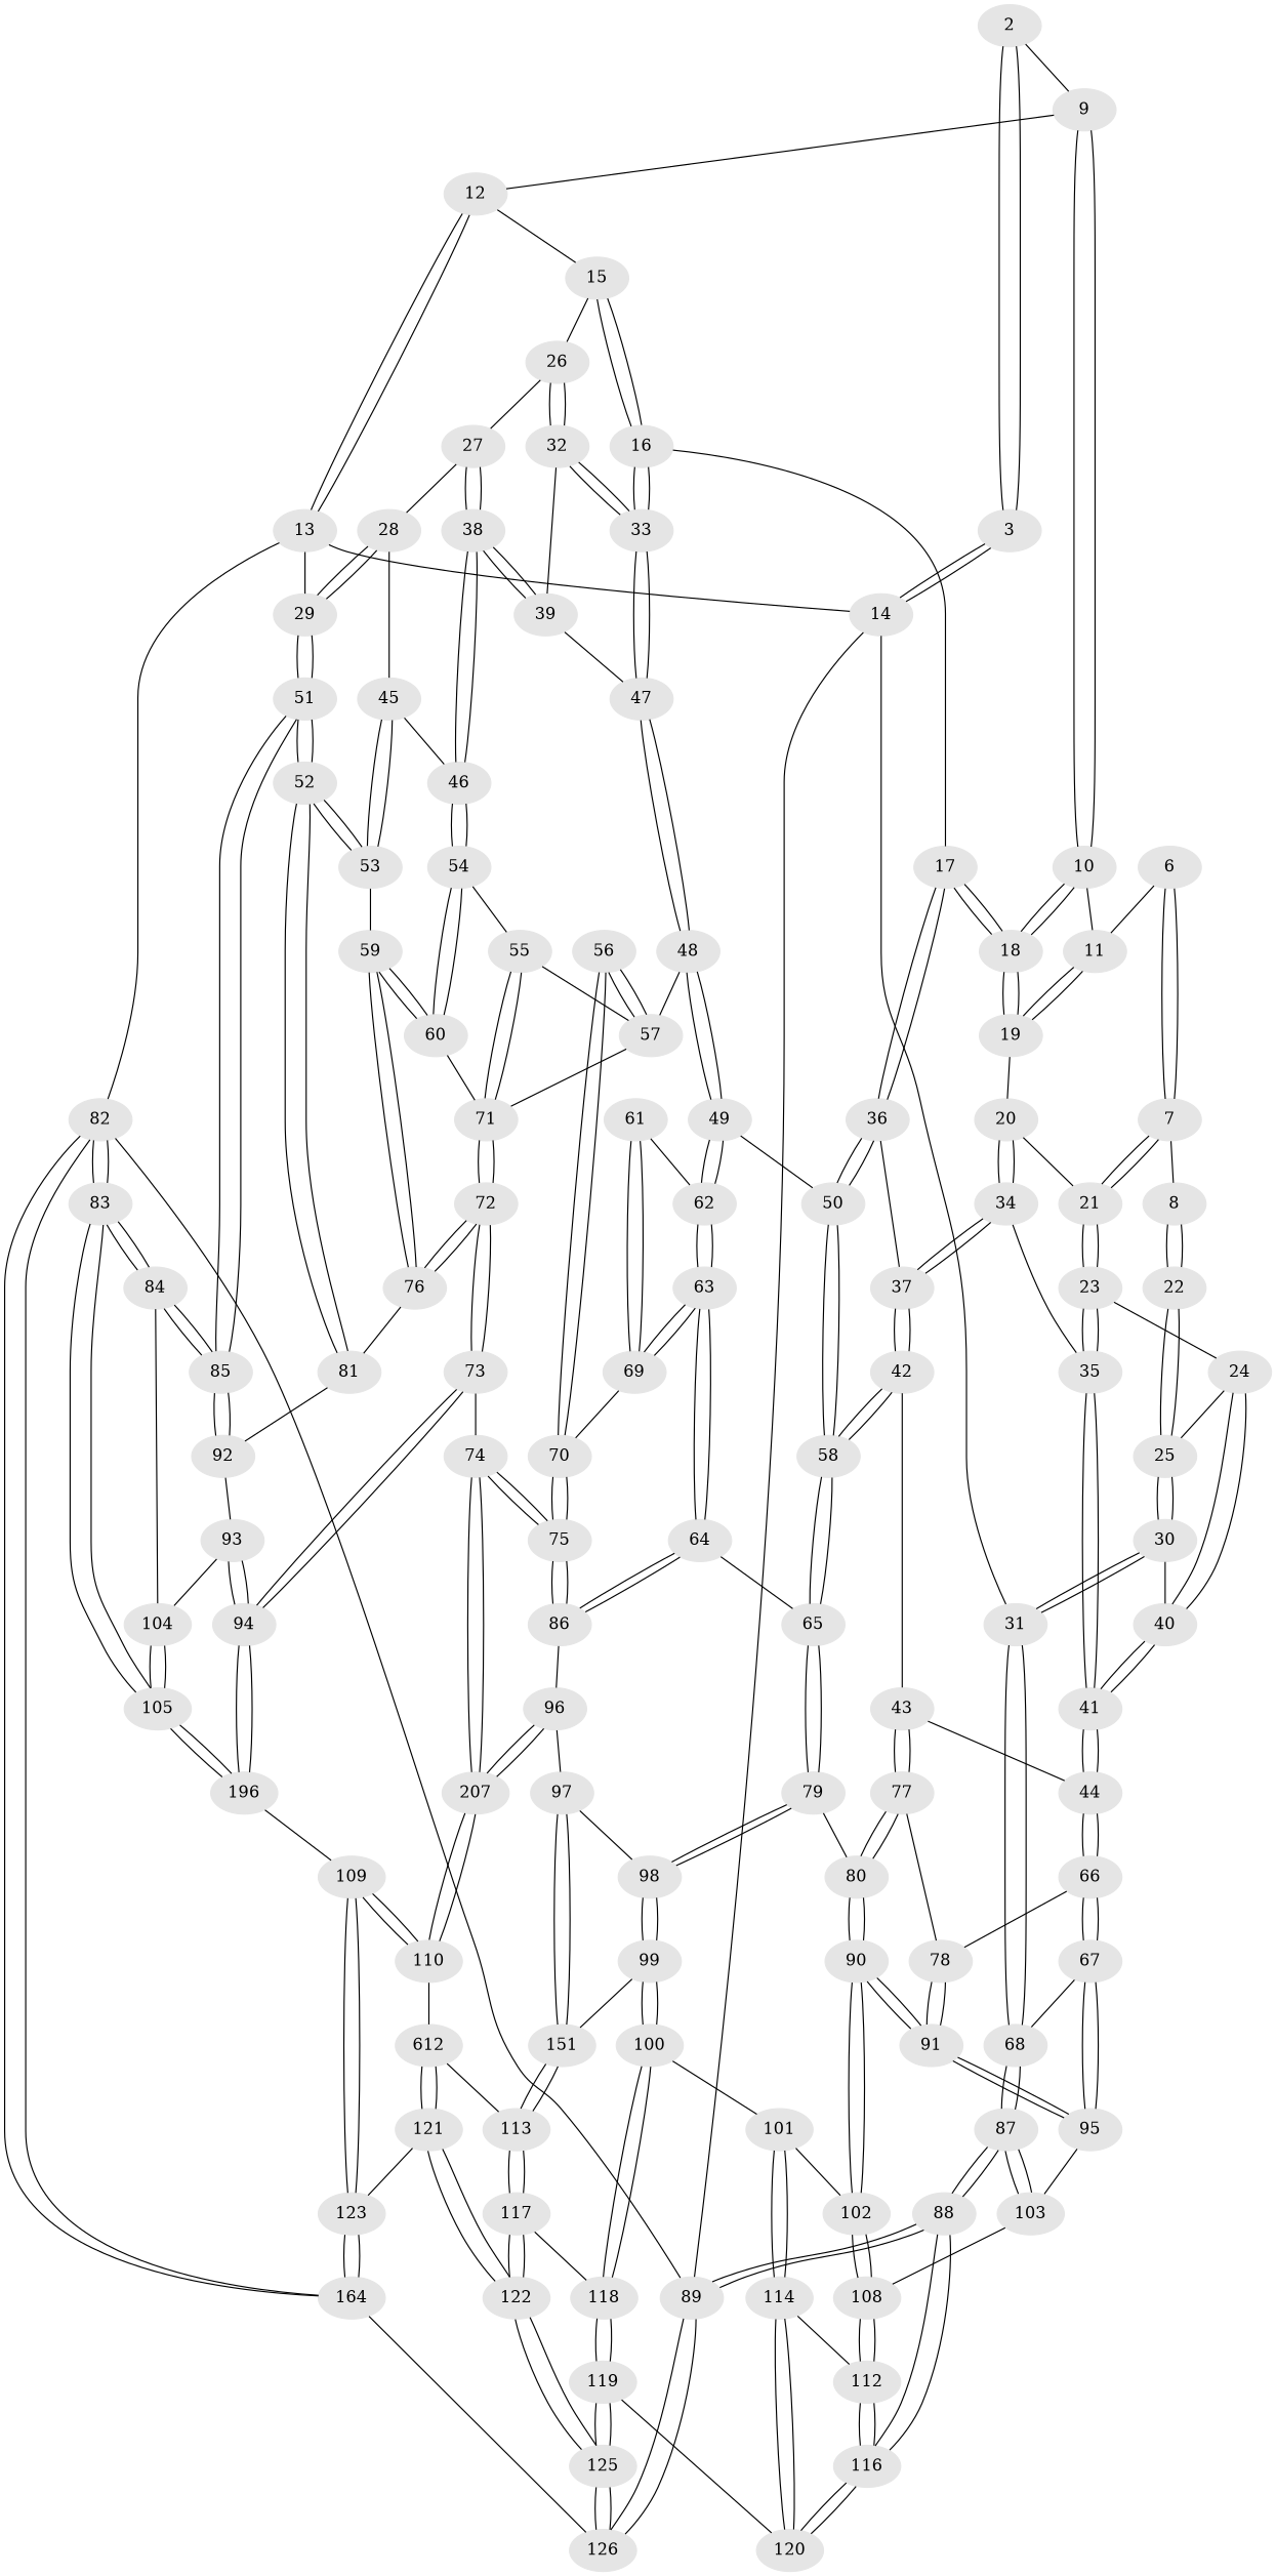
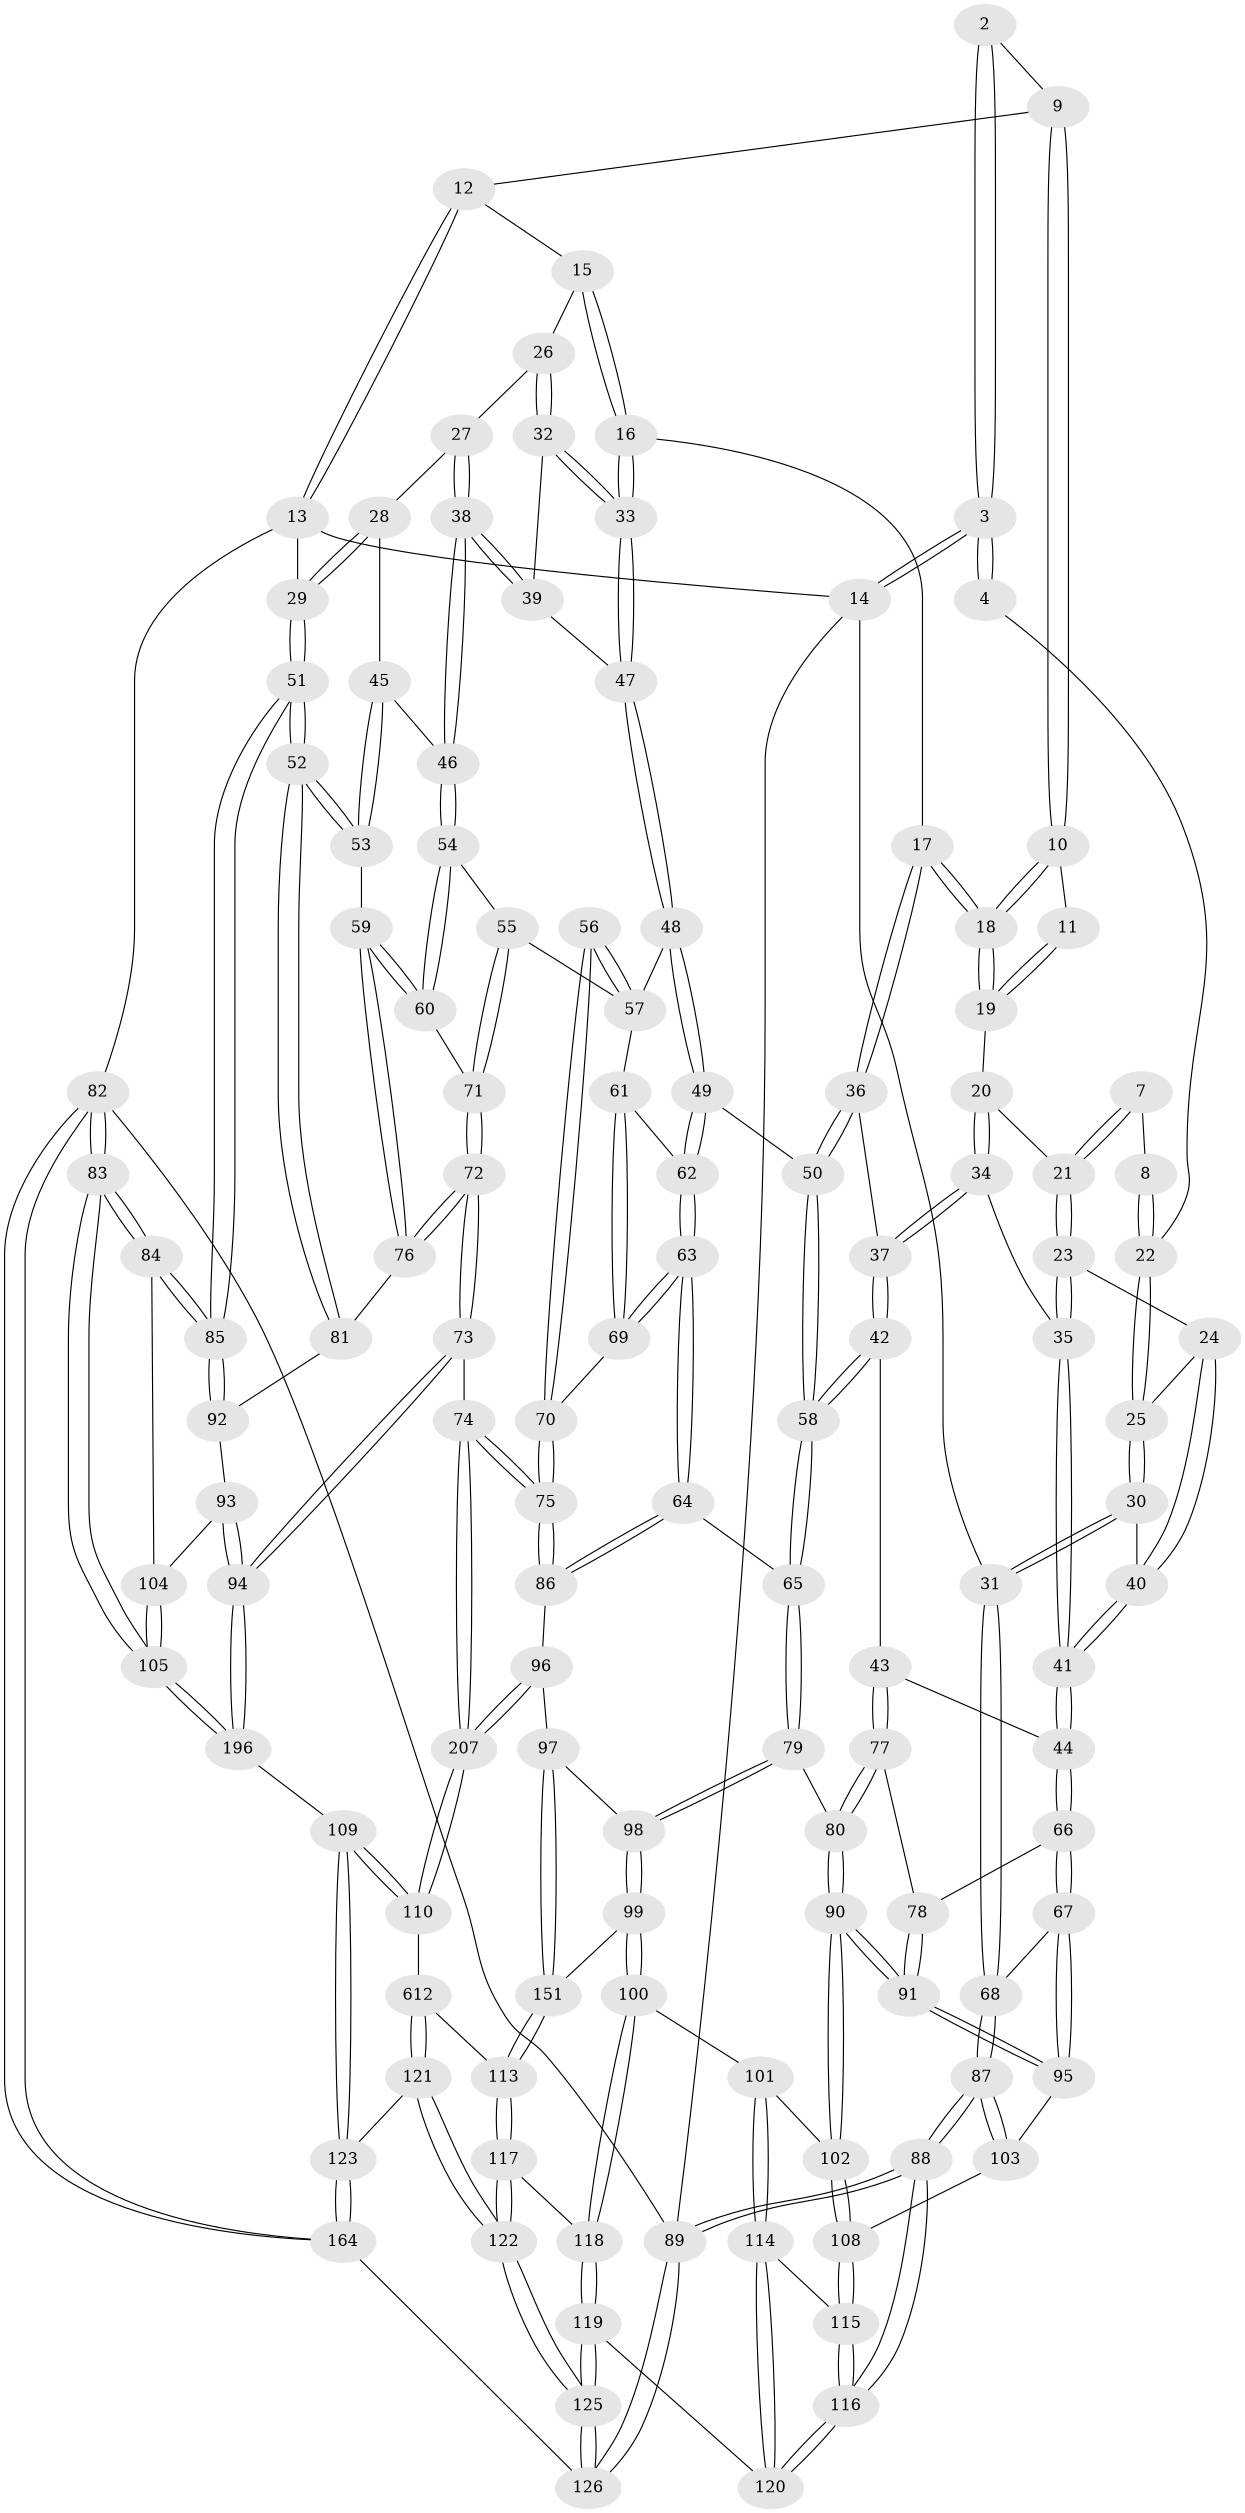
  graph {
    node [color=gray90 style=filled]
    2
    3
    9
-   6
    7
    11
+   4
    14
    10
    12
    22
    31
    89
    25
    8
    21
    19
    23
    18
    13
    15
    20
    29
    82
    16
    26
    51
    83
    n29 [label=164]
    68
    126
    17
    33
    27
    32
    36
    47
    37
    50
    34
    35
    24
    30
    40
    41
    28
    38
    39
    45
    46
    53
    52
    85
    87
    48
    42
    44
    58
    43
    54
    66
    77
    65
    78
    80
    67
    59
    55
    60
    49
    57
    62
    61
    63
    81
    92
    76
    71
    56
    70
    72
    75
    69
    79
    64
    86
    96
    98
    95
    91
    103
    88
    73
    74
    94
    n96 [label=207]
    n97 [label=196]
    110
    90
    99
    102
    93
    84
    105
    104
    97
    116
    108
    120
    109
    n111 [label=151]
    113
    100
    101
    118
    114
    119
-   115 [label=112]
+   115
    123
    n120 [label=612]
    121
    117
    122
    125
    2 -- 3
    2 -- 3
    2 -- 9
+   3 -- 4
+   3 -- 4
    3 -- 14
    3 -- 14
    9 -- 10
    9 -- 10
    9 -- 12
-   6 -- 7
-   6 -- 7
-   6 -- 11
    7 -- 8
    7 -- 21
    7 -- 21
    11 -- 19
    11 -- 19
+   4 -- 22
    14 -- 31
    14 -- 89
    10 -- 11
    10 -- 18
    10 -- 18
    12 -- 13
    12 -- 13
    12 -- 15
    22 -- 25
    22 -- 25
    31 -- 68
    31 -- 68
    89 -- 126
    89 -- 126
    25 -- 30
    25 -- 30
    8 -- 22
    8 -- 22
    21 -- 23
    21 -- 23
    19 -- 20
    23 -- 35
    23 -- 35
    23 -- 24
    18 -- 19
    18 -- 19
    13 -- 14
    13 -- 29
    13 -- 82
    15 -- 16
    15 -- 16
    15 -- 26
    20 -- 21
    20 -- 34
    20 -- 34
    29 -- 51
    29 -- 51
    82 -- 89
    82 -- 83
    82 -- 83
    82 -- n29
    82 -- n29
    16 -- 17
    16 -- 33
    16 -- 33
    26 -- 27
    26 -- 32
    26 -- 32
    51 -- 52
    51 -- 52
    51 -- 85
    51 -- 85
    83 -- 84
    83 -- 84
    83 -- 105
    83 -- 105
    n29 -- 126
    68 -- 87
    68 -- 87
    17 -- 18
    17 -- 18
    17 -- 36
    17 -- 36
    33 -- 47
    33 -- 47
    27 -- 28
    27 -- 38
    27 -- 38
    32 -- 33
    32 -- 33
    32 -- 39
    36 -- 37
    36 -- 50
    36 -- 50
    47 -- 48
    47 -- 48
    37 -- 42
    37 -- 42
    50 -- 58
    50 -- 58
    34 -- 37
    34 -- 37
    34 -- 35
    35 -- 41
    35 -- 41
    24 -- 25
    24 -- 40
    24 -- 40
    30 -- 31
    30 -- 31
    30 -- 40
    40 -- 41
    40 -- 41
    41 -- 44
    41 -- 44
    28 -- 29
    28 -- 29
    28 -- 45
    38 -- 39
    38 -- 39
    38 -- 46
    38 -- 46
    39 -- 47
    45 -- 46
    45 -- 53
    45 -- 53
    46 -- 54
    46 -- 54
    53 -- 59
    52 -- 53
    52 -- 53
    52 -- 81
    52 -- 81
    85 -- 92
    85 -- 92
    87 -- 103
    87 -- 103
    87 -- 88
    87 -- 88
    48 -- 49
    48 -- 49
    48 -- 57
    42 -- 58
    42 -- 58
    42 -- 43
    44 -- 66
    44 -- 66
    58 -- 65
    58 -- 65
    43 -- 44
    43 -- 77
    43 -- 77
    54 -- 55
    54 -- 60
    54 -- 60
    66 -- 78
    66 -- 67
    66 -- 67
    77 -- 78
    77 -- 80
    77 -- 80
    65 -- 79
    65 -- 79
    78 -- 91
    78 -- 91
    80 -- 90
    80 -- 90
    67 -- 68
    67 -- 95
    67 -- 95
    59 -- 60
    59 -- 60
    59 -- 76
    59 -- 76
    55 -- 57
    55 -- 71
    55 -- 71
    60 -- 71
    49 -- 50
    49 -- 62
    49 -- 62
-   57 -- 71
+   57 -- 61
    62 -- 63
    62 -- 63
    61 -- 62
    61 -- 69
    61 -- 69
    63 -- 69
    63 -- 69
    63 -- 64
    63 -- 64
    81 -- 92
    92 -- 93
    76 -- 81
    71 -- 72
    71 -- 72
    56 -- 57
    56 -- 57
    56 -- 70
    56 -- 70
    70 -- 75
    70 -- 75
    72 -- 76
    72 -- 76
    72 -- 73
    72 -- 73
    75 -- 86
    75 -- 86
    69 -- 70
    79 -- 80
    79 -- 98
    79 -- 98
    64 -- 65
    64 -- 86
    64 -- 86
    86 -- 96
    96 -- n96
    96 -- n96
    96 -- 97
    98 -- 99
    98 -- 99
    95 -- 103
    91 -- 95
    91 -- 95
    103 -- 108
    88 -- 89
    88 -- 89
    88 -- 116
    88 -- 116
    73 -- 74
    73 -- 94
    73 -- 94
    74 -- 75
    74 -- 75
    74 -- n96
    74 -- n96
    94 -- n97
    94 -- n97
    n96 -- 110
    n96 -- 110
    n97 -- 109
    110 -- n120
    90 -- 91
    90 -- 91
    90 -- 102
    90 -- 102
    99 -- n111
    99 -- 100
    99 -- 100
    102 -- 108
    102 -- 108
    93 -- 94
    93 -- 94
    93 -- 104
    84 -- 85
    84 -- 85
    84 -- 104
    105 -- n97
    105 -- n97
    104 -- 105
    104 -- 105
    97 -- 98
    97 -- n111
    97 -- n111
    116 -- 120
    116 -- 120
    108 -- 115
    108 -- 115
    109 -- 110
    109 -- 110
    109 -- 123
    109 -- 123
    n111 -- 113
    n111 -- 113
    113 -- 117
    113 -- 117
    100 -- 101
    100 -- 118
    100 -- 118
    101 -- 102
    101 -- 114
    101 -- 114
    118 -- 119
    118 -- 119
    114 -- 120
    114 -- 120
    114 -- 115
    119 -- 120
    119 -- 125
    119 -- 125
    115 -- 116
    115 -- 116
    123 -- n29
    123 -- n29
    n120 -- 113
    n120 -- 121
    n120 -- 121
    121 -- 123
    121 -- 122
    121 -- 122
    117 -- 118
    117 -- 122
    117 -- 122
    122 -- 125
    122 -- 125
    125 -- 126
    125 -- 126
  }
